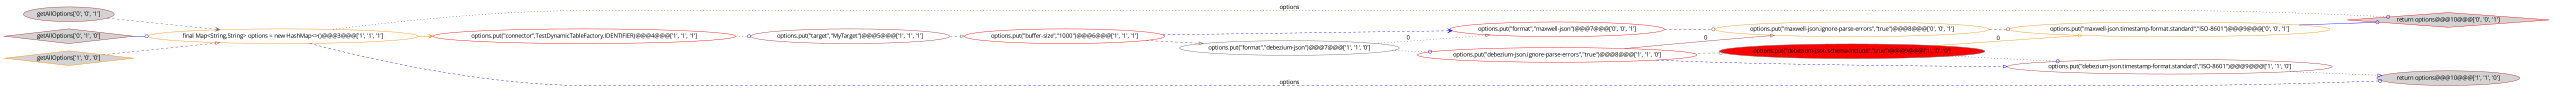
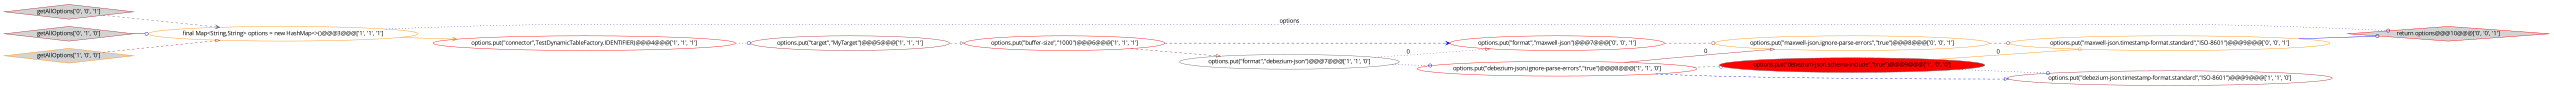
  digraph {
    fontname="Open Sans"
    rankdir=LR
    node [color=red fillcolor=white fontname="Open Sans" shape=ellipse style=filled]
    edge [arrowhead=odot color=blue fontname="Open Sans" style=dashed]
    n1 [fillcolor=lightgray label="return options@@@10@@@['0', '0', '1']" shape=diamond]
-   n2 [color=brown fillcolor=lightgray label="return options@@@10@@@['1', '1', '0']"]
    n3 [color=darkorange label="options.put(\"maxwell-json.ignore-parse-errors\",\"true\")@@@8@@@['0', '0', '1']"]
    n4 [color=darkorange label="options.put(\"maxwell-json.timestamp-format.standard\",\"ISO-8601\")@@@9@@@['0', '0', '1']"]
    n5 [label="options.put(\"connector\",TestDynamicTableFactory.IDENTIFIER)@@@4@@@['1', '1', '1']"]
    n6 [color=brown label="options.put(\"target\",\"MyTarget\")@@@5@@@['1', '1', '1']"]
    n7 [label="options.put(\"buffer-size\",\"1000\")@@@6@@@['1', '1', '1']"]
    n8 [label="options.put(\"debezium-json.ignore-parse-errors\",\"true\")@@@8@@@['1', '1', '0']"]
    n9 [color=gray40 fillcolor=red label="options.put(\"debezium-json.schema-include\",\"true\")@@@9@@@['1', '0', '0']"]
    n10 [color=brown label="options.put(\"debezium-json.timestamp-format.standard\",\"ISO-8601\")@@@9@@@['1', '1', '0']"]
-   n11 [color=brown fillcolor=lightgray label="getAllOptions['0', '0', '1']"]
+   n11 [color=brown fillcolor=lightgray label="getAllOptions['0', '0', '1']" shape=diamond]
    n12 [color=darkorange label="final Map<String,String> options = new HashMap<>()@@@3@@@['1', '1', '1']"]
    n13 [color=brown fillcolor=lightgray label="getAllOptions['0', '1', '0']" shape=diamond]
    n14 [label="options.put(\"format\",\"maxwell-json\")@@@7@@@['0', '0', '1']"]
    n15 [color=gray40 label="options.put(\"format\",\"debezium-json\")@@@7@@@['1', '1', '0']"]
    n16 [color=darkorange fillcolor=lightgray label="getAllOptions['1', '0', '0']" shape=diamond]
    n3 -> n4 [color=brown]
    n4 -> n1 [style=solid]
    n5 -> n6 [style=dotted]
    n6 -> n7 [arrowhead=onormal color=gray40]
    n7 -> n14 [arrowhead=vee]
    n7 -> n15 [arrowhead=onormal color=brown]
    n8 -> n3 [arrowhead=onormal color=brown label=0 style=solid]
    n8 -> n9 [color=gray40]
    n8 -> n10 [arrowhead=onormal]
    n9 -> n4 [color=darkorange label=0 style=solid]
    n9 -> n10 [style=dotted]
-   n10 -> n2 [arrowhead=onormal style=dotted]
    n11 -> n12 [arrowhead=vee color=gray40]
    n12 -> n1 [label=options style=dotted]
-   n12 -> n2 [label=options]
    n12 -> n5 [arrowhead=vee color=darkorange style=solid]
    n13 -> n12 [style=solid]
    n14 -> n3 [color=brown]
    n15 -> n8 [style=dotted]
    n15 -> n14 [arrowhead=onormal color=brown label=0 style=dotted]
    n16 -> n12 [arrowhead=onormal color=brown]
  }
